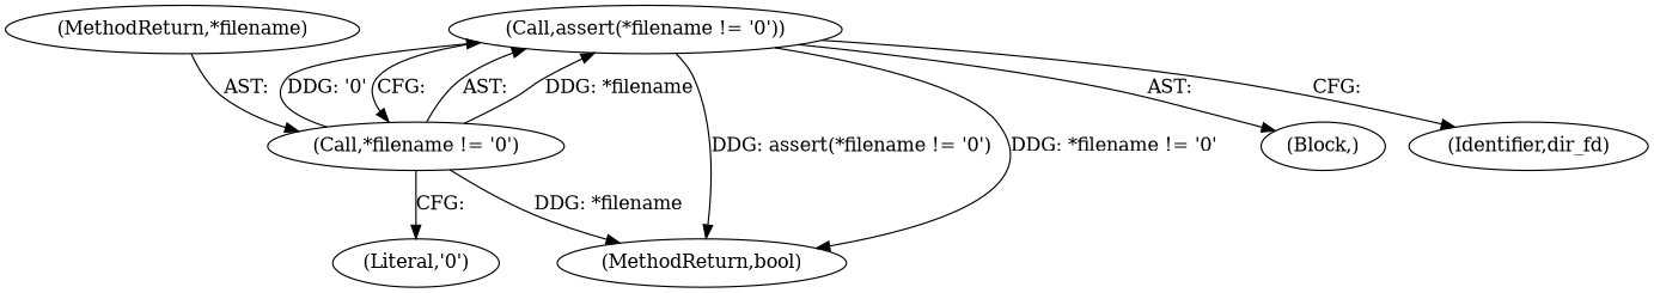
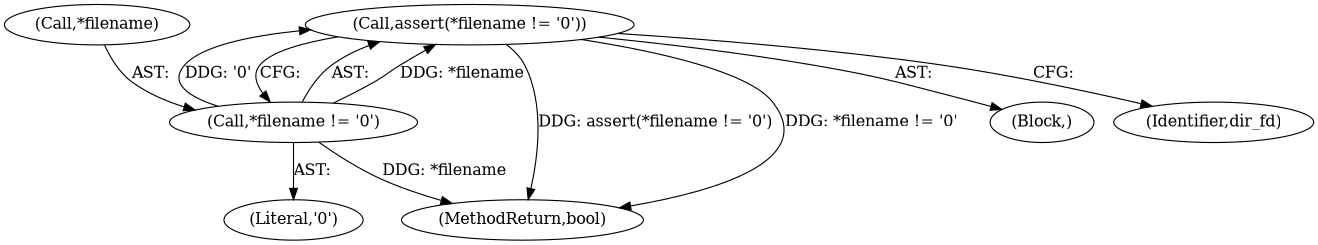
  digraph {
    n1 [label="(Call,assert(*filename != '\0'))"]
    n2 [label="(Call,*filename != '\0')"]
    n3 [label="(Block,)"]
    n4 [label="(MethodReturn,bool)"]
    n5 [label="(Identifier,dir_fd)"]
    n6 [label="(Literal,'\0')"]
-   n7 [label="(MethodReturn,*filename)"]
+   n7 [label="(Call,*filename)"]
    n1 -> n2 [label="CFG: "]
    n1 -> n3 [label="AST: "]
    n1 -> n4 [label="DDG: assert(*filename != '\0')"]
    n1 -> n4 [label="DDG: *filename != '\0'"]
    n1 -> n5 [label="CFG: "]
    n2 -> n1 [label="AST: "]
    n2 -> n1 [label="DDG: *filename"]
    n2 -> n1 [label="DDG: '\0'"]
    n2 -> n4 [label="DDG: *filename"]
-   n2 -> n6 [label="CFG: "]
+   n2 -> n6 [label="AST: "]
    n7 -> n2 [label="AST: "]
  }
